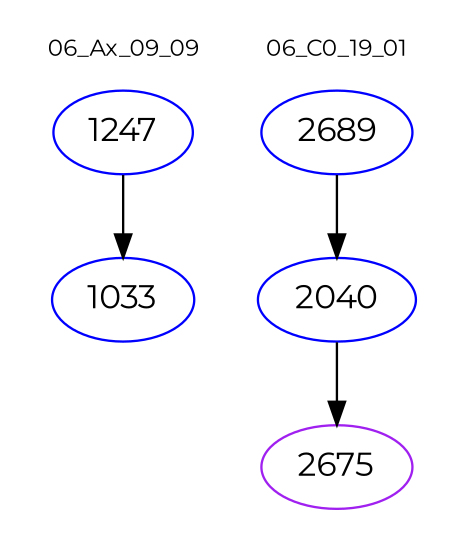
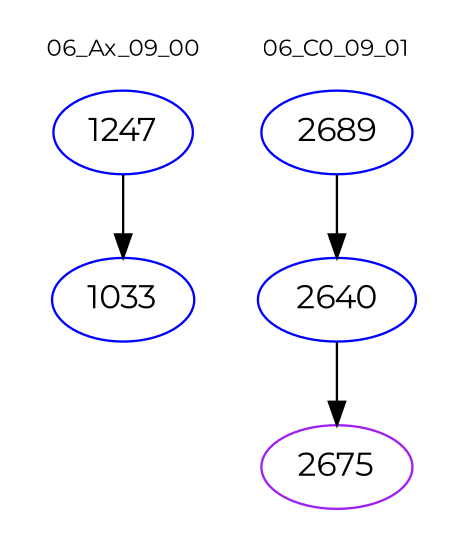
  digraph {
    fontname=Montserrat
    node [color=blue fontname=Montserrat]
    edge [color=black fontname=Montserrat]
    n1 [label=1247]
    n2 [label=1033]
    n3 [label=2689]
-   n4 [label=2040]
+   n4 [label=2640]
    n5 [color=purple label=2675]
    subgraph cluster_1 {
      color=white
      fontsize=10
-     label="06_Ax_09_09"
+     label="06_Ax_09_00"
      n1
      n2
    }
    subgraph cluster_2 {
      color=white
      fontsize=10
-     label="06_C0_19_01"
+     label="06_C0_09_01"
      n3
      n4
      n5
    }
    n1 -> n2
    n3 -> n4
    n4 -> n5
  }
